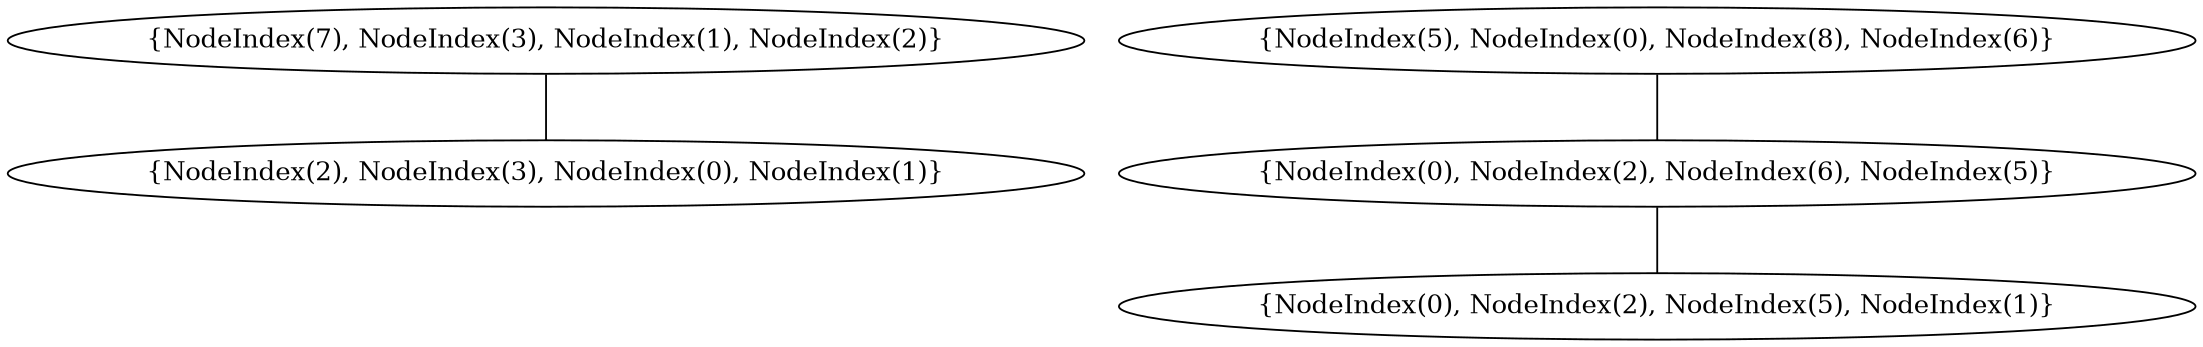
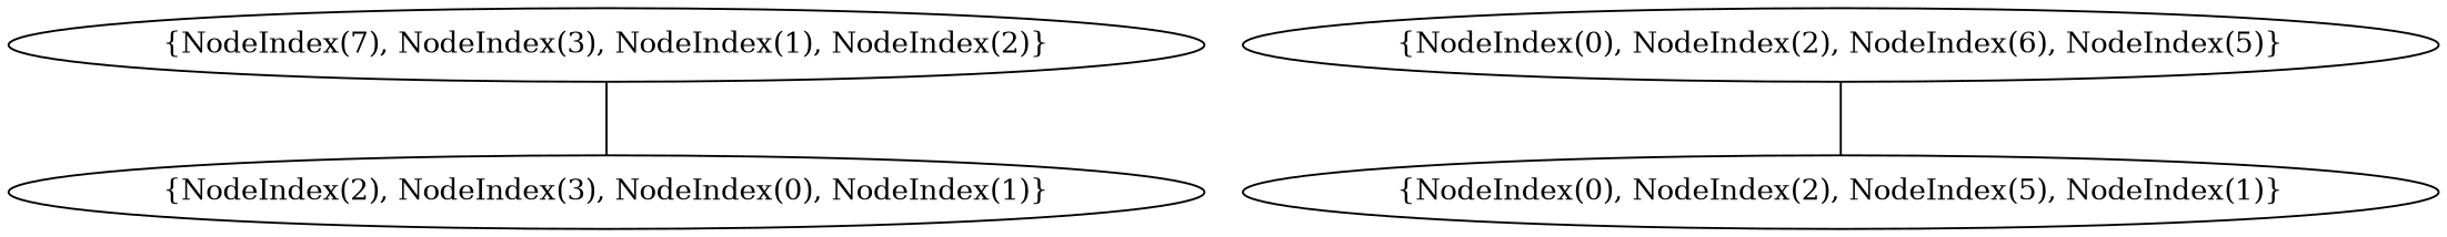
  graph {
    n1 [label="{NodeIndex(2), NodeIndex(3), NodeIndex(0), NodeIndex(1)}"]
    n2 [label="{NodeIndex(0), NodeIndex(2), NodeIndex(5), NodeIndex(1)}"]
    n3 [label="{NodeIndex(0), NodeIndex(2), NodeIndex(6), NodeIndex(5)}"]
    n4 [label="{NodeIndex(7), NodeIndex(3), NodeIndex(1), NodeIndex(2)}"]
-   n5 [label="{NodeIndex(5), NodeIndex(0), NodeIndex(8), NodeIndex(6)}"]
    n3 -- n2
    n4 -- n1
-   n5 -- n3
  }
